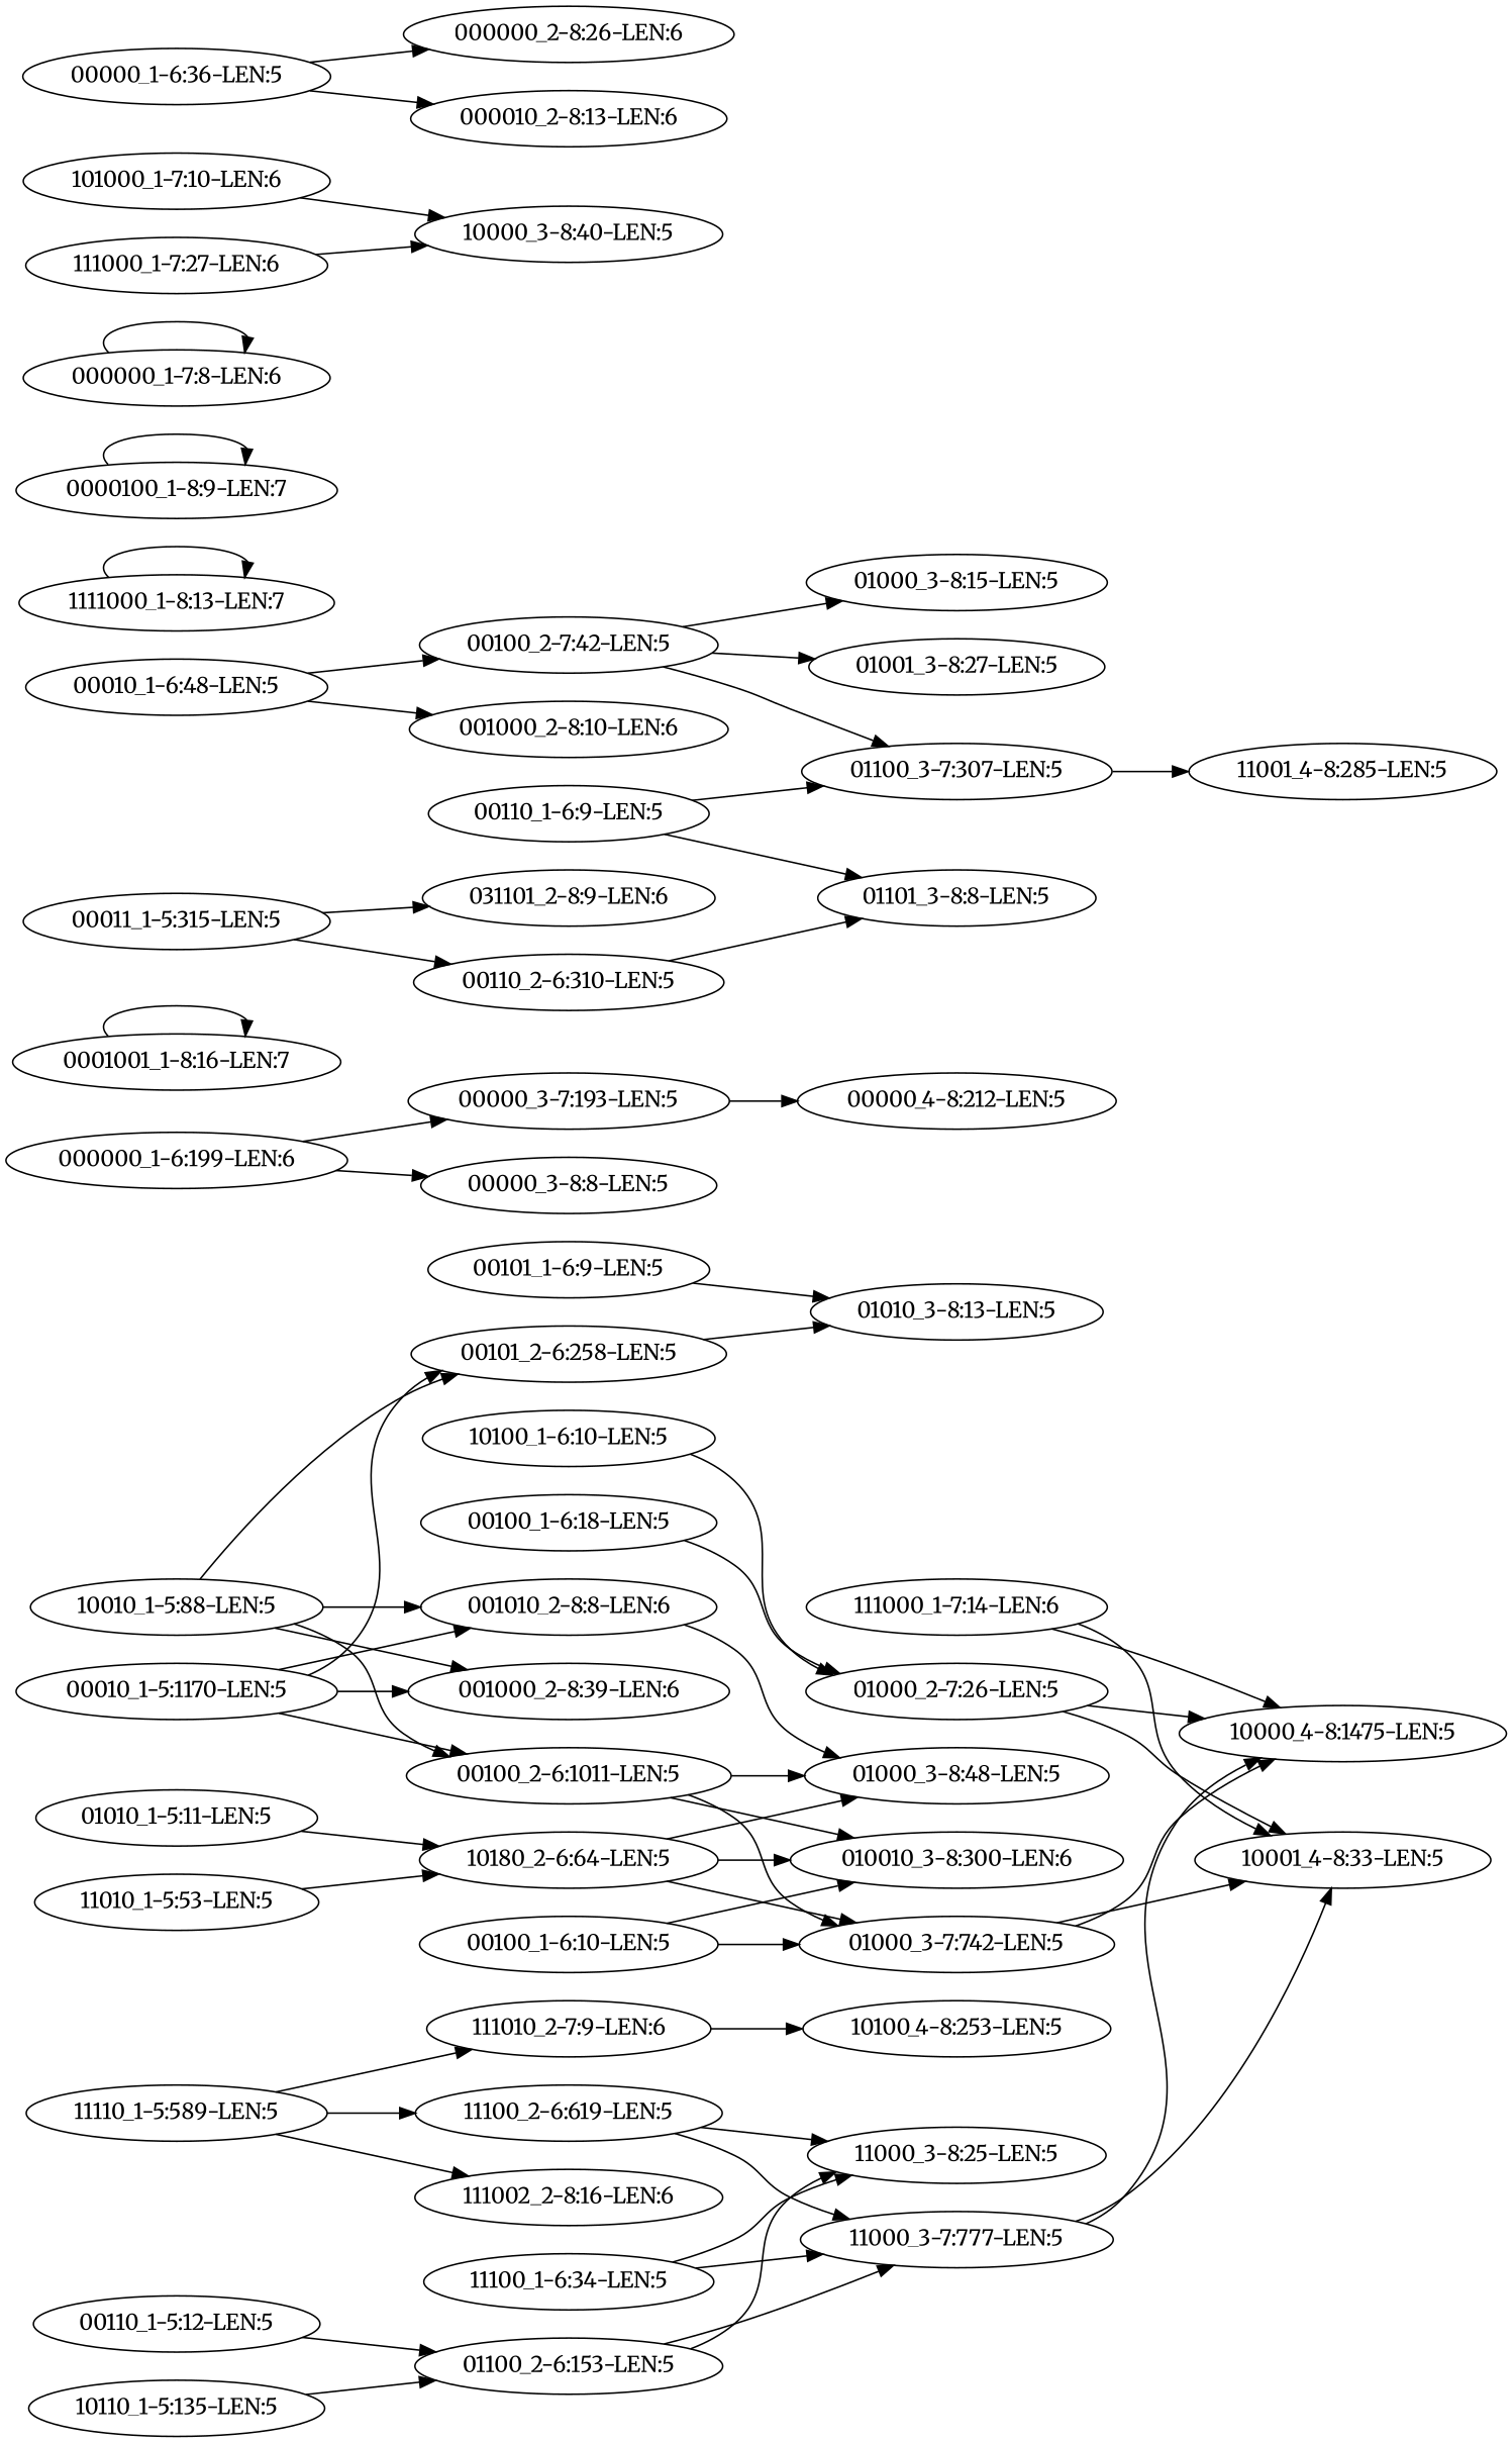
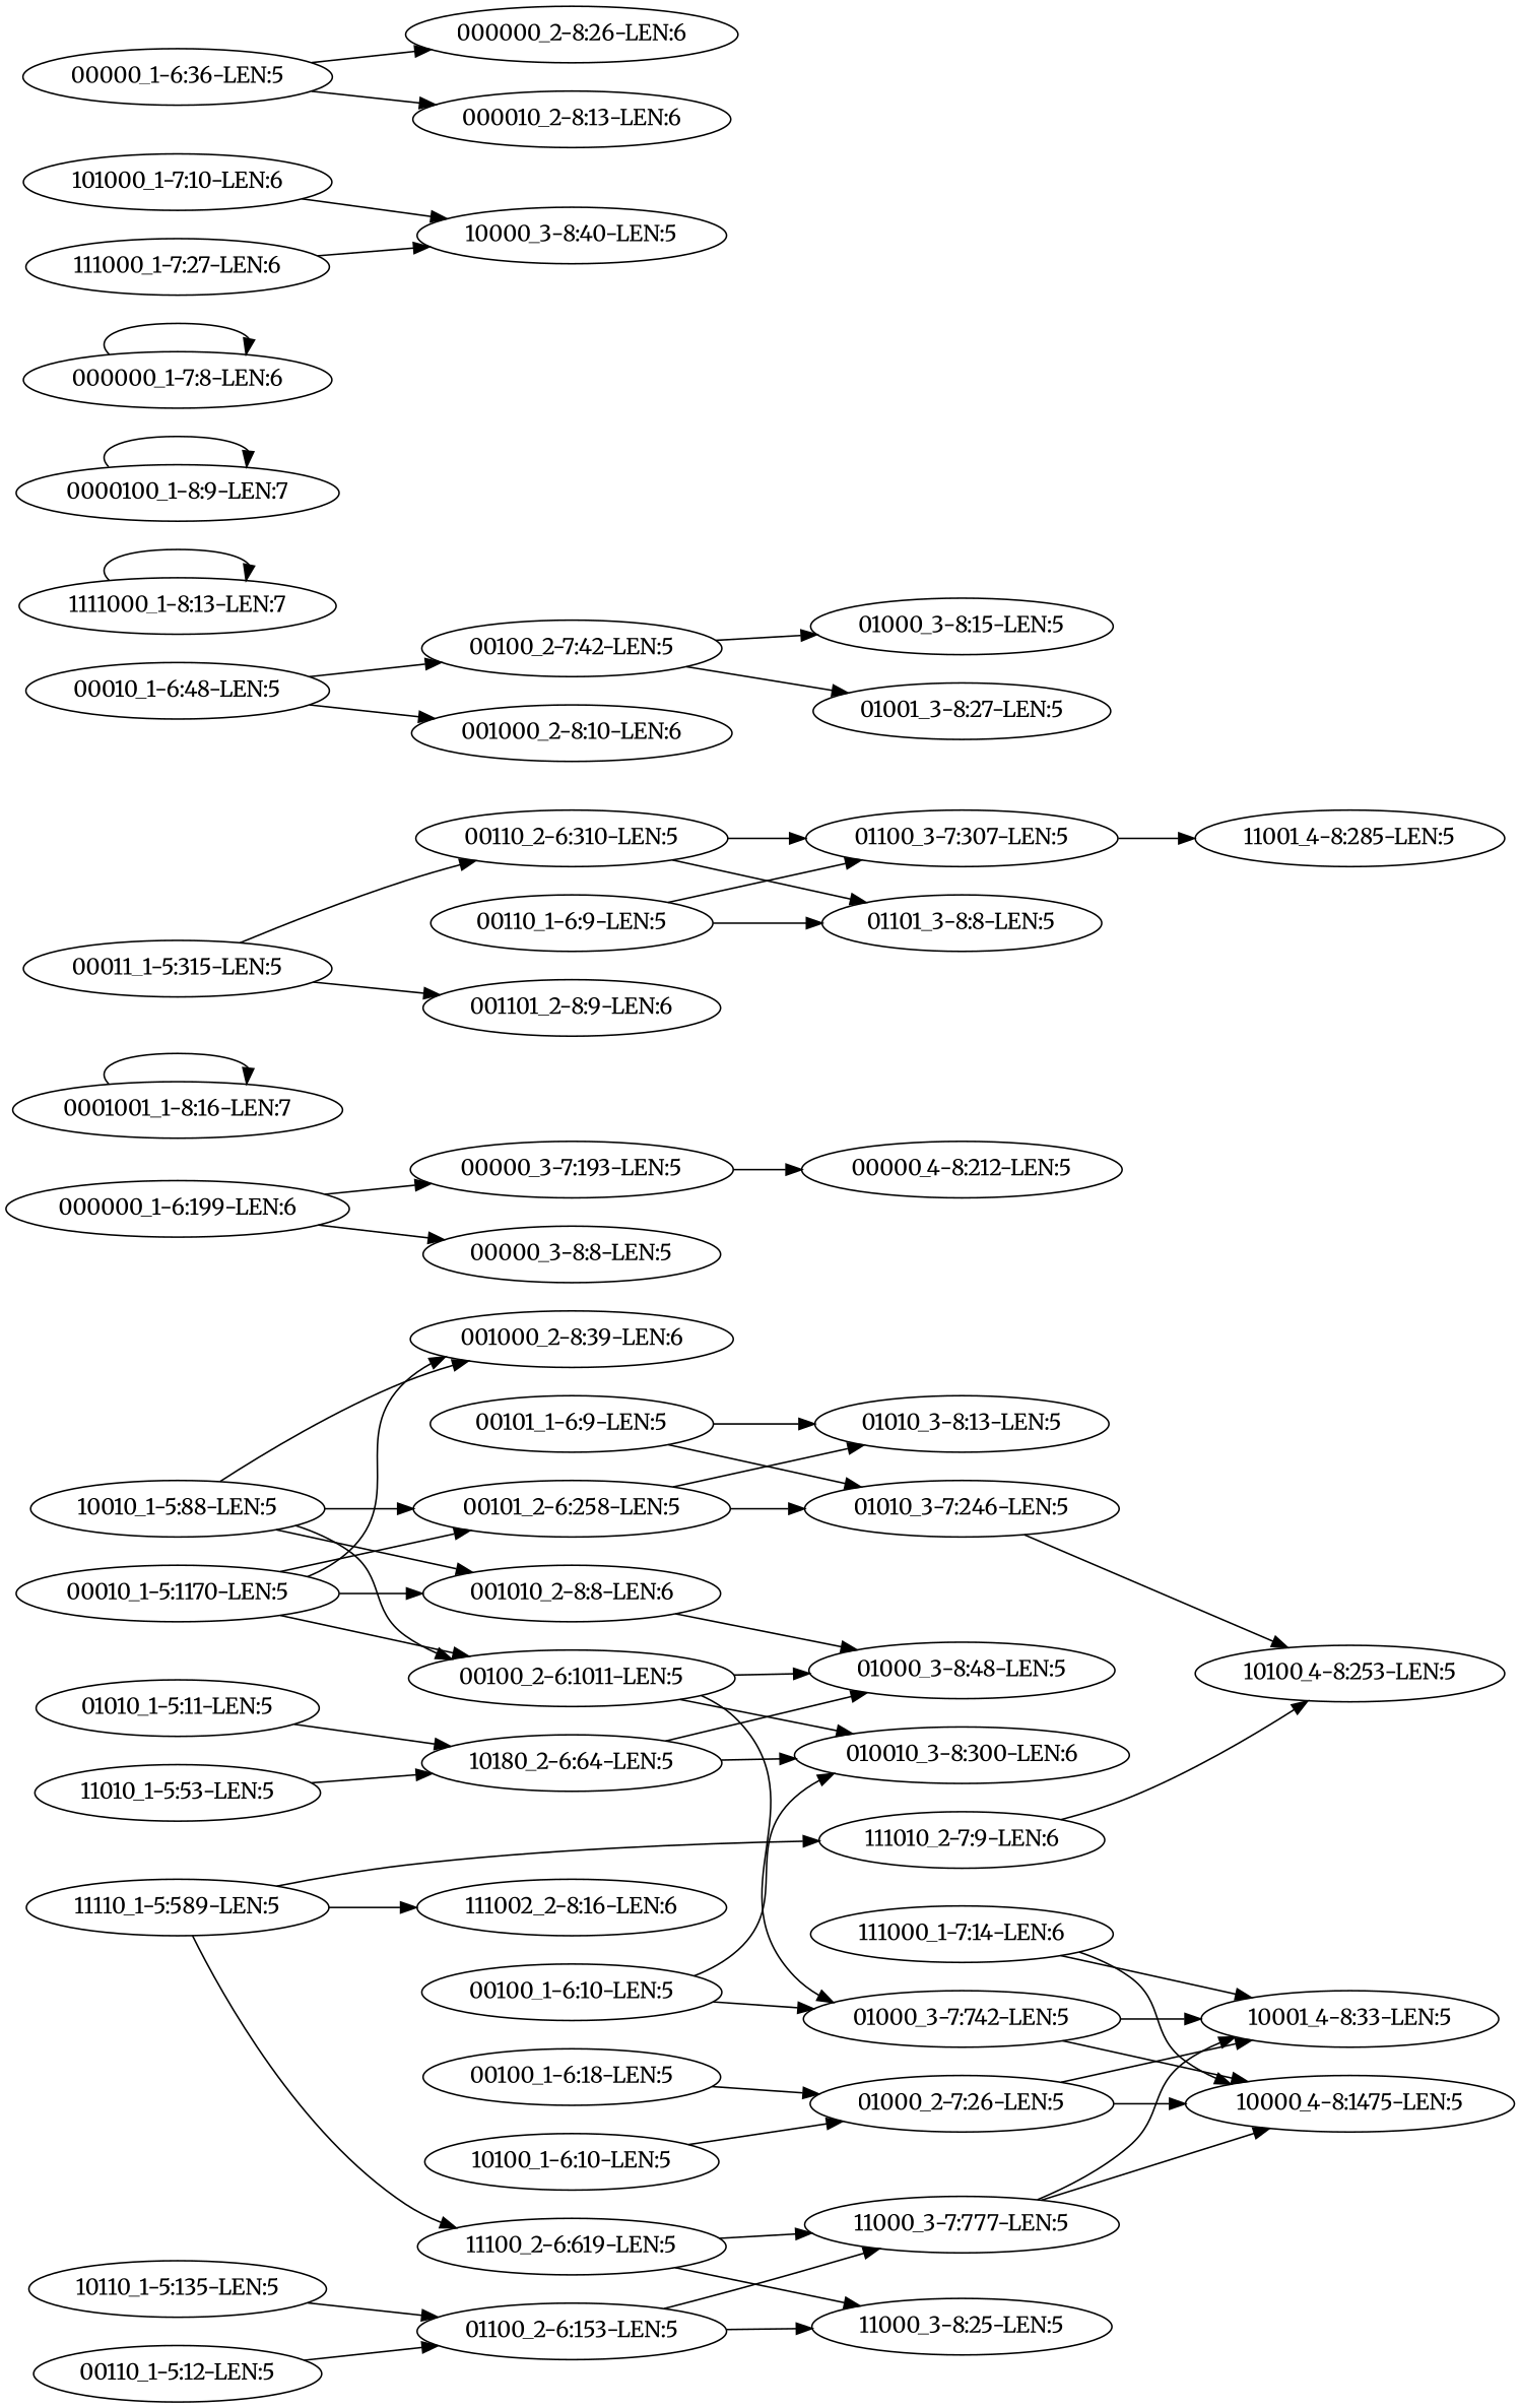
  digraph {
    fontname=Merriweather
    rankdir=LR
    node [fontname=Merriweather]
    edge [fontname=Merriweather]
    "00010_1-5:1170-LEN:5"
    "00101_2-6:258-LEN:5"
    "00100_2-6:1011-LEN:5"
    "001010_2-8:8-LEN:6"
    "001000_2-8:39-LEN:6"
+   "01010_3-7:246-LEN:5"
    "01010_3-8:13-LEN:5"
    "010010_3-8:300-LEN:6"
    "01000_3-7:742-LEN:5"
    "01000_3-8:48-LEN:5"
    "10100_4-8:253-LEN:5"
    "10000_4-8:1475-LEN:5"
    "10001_4-8:33-LEN:5"
    "000000_1-6:199-LEN:6"
    "00000_3-7:193-LEN:5"
    "00000_3-8:8-LEN:5"
    "00000_4-8:212-LEN:5"
    "0001001_1-8:16-LEN:7"
    "00110_1-5:12-LEN:5"
    "01100_2-6:153-LEN:5"
    "11000_3-8:25-LEN:5"
    "11000_3-7:777-LEN:5"
    "10010_1-5:88-LEN:5"
    "10110_1-5:135-LEN:5"
    "01100_3-7:307-LEN:5"
    "11001_4-8:285-LEN:5"
    "00011_1-5:315-LEN:5"
-   "001101_2-8:9-LEN:6" [label="031101_2-8:9-LEN:6"]
+   "001101_2-8:9-LEN:6"
    "00110_2-6:310-LEN:5"
    "01101_3-8:8-LEN:5"
    "00100_2-7:42-LEN:5"
    "01000_3-8:15-LEN:5"
    "01001_3-8:27-LEN:5"
    "1111000_1-8:13-LEN:7"
    "0000100_1-8:9-LEN:7"
    "000000_1-7:8-LEN:6"
    "10100_1-6:10-LEN:5"
    "01000_2-7:26-LEN:5"
    n39 [label="10180_2-6:64-LEN:5"]
    "11010_1-5:53-LEN:5"
    "11110_1-5:589-LEN:5"
    "111010_2-7:9-LEN:6"
    "11100_2-6:619-LEN:5"
    n44 [label="111002_2-8:16-LEN:6"]
    "00100_1-6:10-LEN:5"
    "101000_1-7:10-LEN:6"
    "10000_3-8:40-LEN:5"
    "01010_1-5:11-LEN:5"
    "00010_1-6:48-LEN:5"
    n50 [label="001000_2-8:10-LEN:6"]
    "00110_1-6:9-LEN:5"
    "00101_1-6:9-LEN:5"
-   "11100_1-6:34-LEN:5"
    "111000_1-7:14-LEN:6"
    "111000_1-7:27-LEN:6"
    "00100_1-6:18-LEN:5"
    "00000_1-6:36-LEN:5"
    "000000_2-8:26-LEN:6"
    "000010_2-8:13-LEN:6"
    "00010_1-5:1170-LEN:5" -> "00101_2-6:258-LEN:5"
    "00010_1-5:1170-LEN:5" -> "00100_2-6:1011-LEN:5"
    "00010_1-5:1170-LEN:5" -> "001010_2-8:8-LEN:6"
    "00010_1-5:1170-LEN:5" -> "001000_2-8:39-LEN:6"
+   "00101_2-6:258-LEN:5" -> "01010_3-7:246-LEN:5"
    "00101_2-6:258-LEN:5" -> "01010_3-8:13-LEN:5"
    "00100_2-6:1011-LEN:5" -> "010010_3-8:300-LEN:6"
    "00100_2-6:1011-LEN:5" -> "01000_3-7:742-LEN:5"
    "00100_2-6:1011-LEN:5" -> "01000_3-8:48-LEN:5"
    "001010_2-8:8-LEN:6" -> "01000_3-8:48-LEN:5"
+   "01010_3-7:246-LEN:5" -> "10100_4-8:253-LEN:5"
    "01000_3-7:742-LEN:5" -> "10000_4-8:1475-LEN:5"
    "01000_3-7:742-LEN:5" -> "10001_4-8:33-LEN:5"
    "000000_1-6:199-LEN:6" -> "00000_3-7:193-LEN:5"
    "000000_1-6:199-LEN:6" -> "00000_3-8:8-LEN:5"
    "00000_3-7:193-LEN:5" -> "00000_4-8:212-LEN:5"
    "0001001_1-8:16-LEN:7" -> "0001001_1-8:16-LEN:7"
    "00110_1-5:12-LEN:5" -> "01100_2-6:153-LEN:5"
    "01100_2-6:153-LEN:5" -> "11000_3-8:25-LEN:5"
    "01100_2-6:153-LEN:5" -> "11000_3-7:777-LEN:5"
    "11000_3-7:777-LEN:5" -> "10000_4-8:1475-LEN:5"
    "11000_3-7:777-LEN:5" -> "10001_4-8:33-LEN:5"
    "10010_1-5:88-LEN:5" -> "00101_2-6:258-LEN:5"
    "10010_1-5:88-LEN:5" -> "00100_2-6:1011-LEN:5"
    "10010_1-5:88-LEN:5" -> "001010_2-8:8-LEN:6"
    "10010_1-5:88-LEN:5" -> "001000_2-8:39-LEN:6"
    "10110_1-5:135-LEN:5" -> "01100_2-6:153-LEN:5"
    "01100_3-7:307-LEN:5" -> "11001_4-8:285-LEN:5"
    "00011_1-5:315-LEN:5" -> "001101_2-8:9-LEN:6"
    "00011_1-5:315-LEN:5" -> "00110_2-6:310-LEN:5"
-   "00100_2-7:42-LEN:5" -> "01100_3-7:307-LEN:5"
+   "00110_2-6:310-LEN:5" -> "01100_3-7:307-LEN:5"
    "00110_2-6:310-LEN:5" -> "01101_3-8:8-LEN:5"
    "00100_2-7:42-LEN:5" -> "01000_3-8:15-LEN:5"
    "00100_2-7:42-LEN:5" -> "01001_3-8:27-LEN:5"
    "1111000_1-8:13-LEN:7" -> "1111000_1-8:13-LEN:7"
    "0000100_1-8:9-LEN:7" -> "0000100_1-8:9-LEN:7"
    "000000_1-7:8-LEN:6" -> "000000_1-7:8-LEN:6"
    "10100_1-6:10-LEN:5" -> "01000_2-7:26-LEN:5"
    "01000_2-7:26-LEN:5" -> "10000_4-8:1475-LEN:5"
    "01000_2-7:26-LEN:5" -> "10001_4-8:33-LEN:5"
    n39 -> "010010_3-8:300-LEN:6"
-   n39 -> "01000_3-7:742-LEN:5"
    n39 -> "01000_3-8:48-LEN:5"
    "11010_1-5:53-LEN:5" -> n39
    "11110_1-5:589-LEN:5" -> "111010_2-7:9-LEN:6"
    "11110_1-5:589-LEN:5" -> "11100_2-6:619-LEN:5"
    "11110_1-5:589-LEN:5" -> n44
    "111010_2-7:9-LEN:6" -> "10100_4-8:253-LEN:5"
    "11100_2-6:619-LEN:5" -> "11000_3-8:25-LEN:5"
    "11100_2-6:619-LEN:5" -> "11000_3-7:777-LEN:5"
    "00100_1-6:10-LEN:5" -> "010010_3-8:300-LEN:6"
    "00100_1-6:10-LEN:5" -> "01000_3-7:742-LEN:5"
    "101000_1-7:10-LEN:6" -> "10000_3-8:40-LEN:5"
    "01010_1-5:11-LEN:5" -> n39
    "00010_1-6:48-LEN:5" -> "00100_2-7:42-LEN:5"
    "00010_1-6:48-LEN:5" -> n50
    "00110_1-6:9-LEN:5" -> "01100_3-7:307-LEN:5"
    "00110_1-6:9-LEN:5" -> "01101_3-8:8-LEN:5"
+   "00101_1-6:9-LEN:5" -> "01010_3-7:246-LEN:5"
    "00101_1-6:9-LEN:5" -> "01010_3-8:13-LEN:5"
-   "11100_1-6:34-LEN:5" -> "11000_3-8:25-LEN:5"
-   "11100_1-6:34-LEN:5" -> "11000_3-7:777-LEN:5"
    "111000_1-7:14-LEN:6" -> "10000_4-8:1475-LEN:5"
    "111000_1-7:14-LEN:6" -> "10001_4-8:33-LEN:5"
    "111000_1-7:27-LEN:6" -> "10000_3-8:40-LEN:5"
    "00100_1-6:18-LEN:5" -> "01000_2-7:26-LEN:5"
    "00000_1-6:36-LEN:5" -> "000000_2-8:26-LEN:6"
    "00000_1-6:36-LEN:5" -> "000010_2-8:13-LEN:6"
  }
